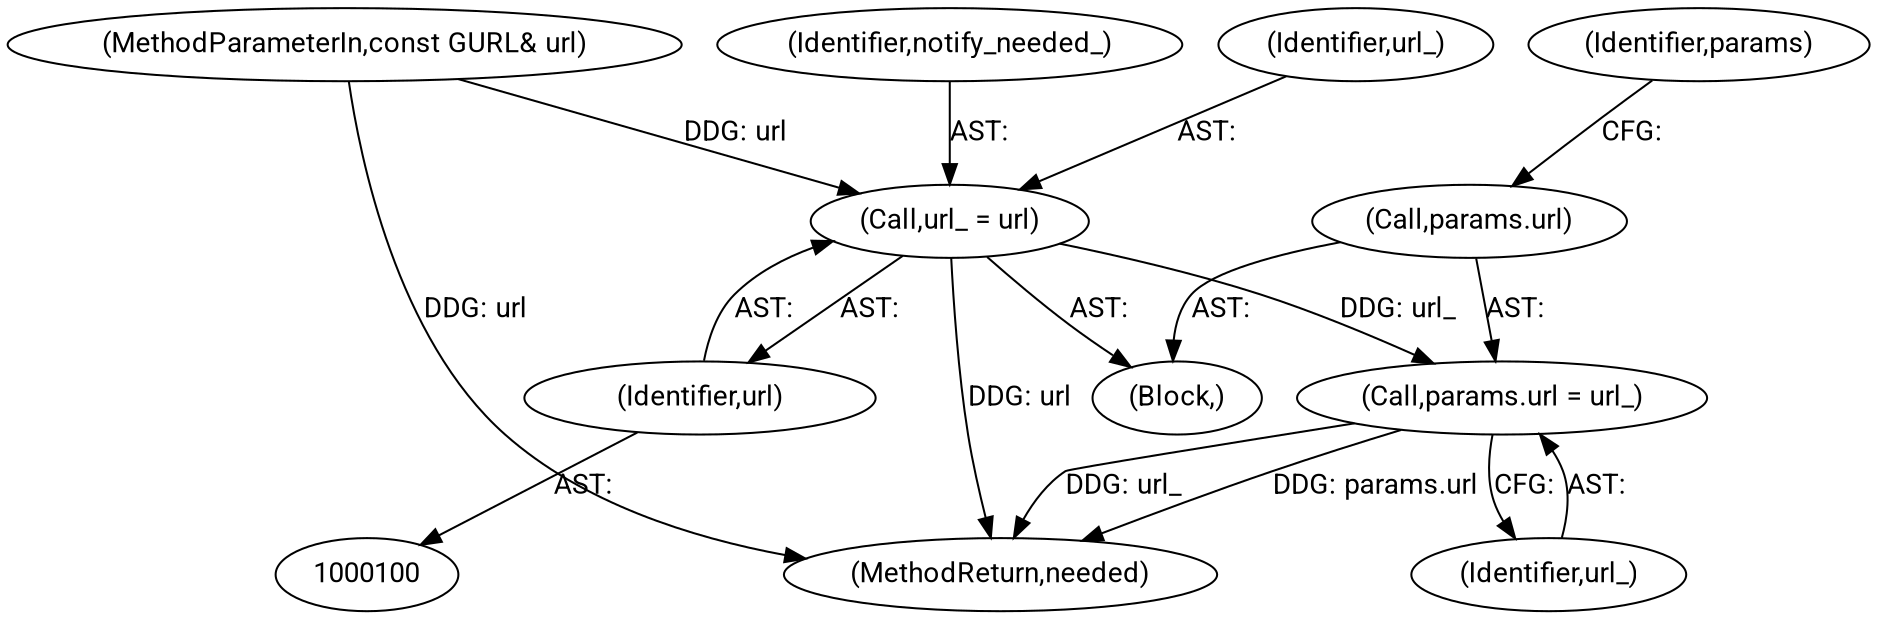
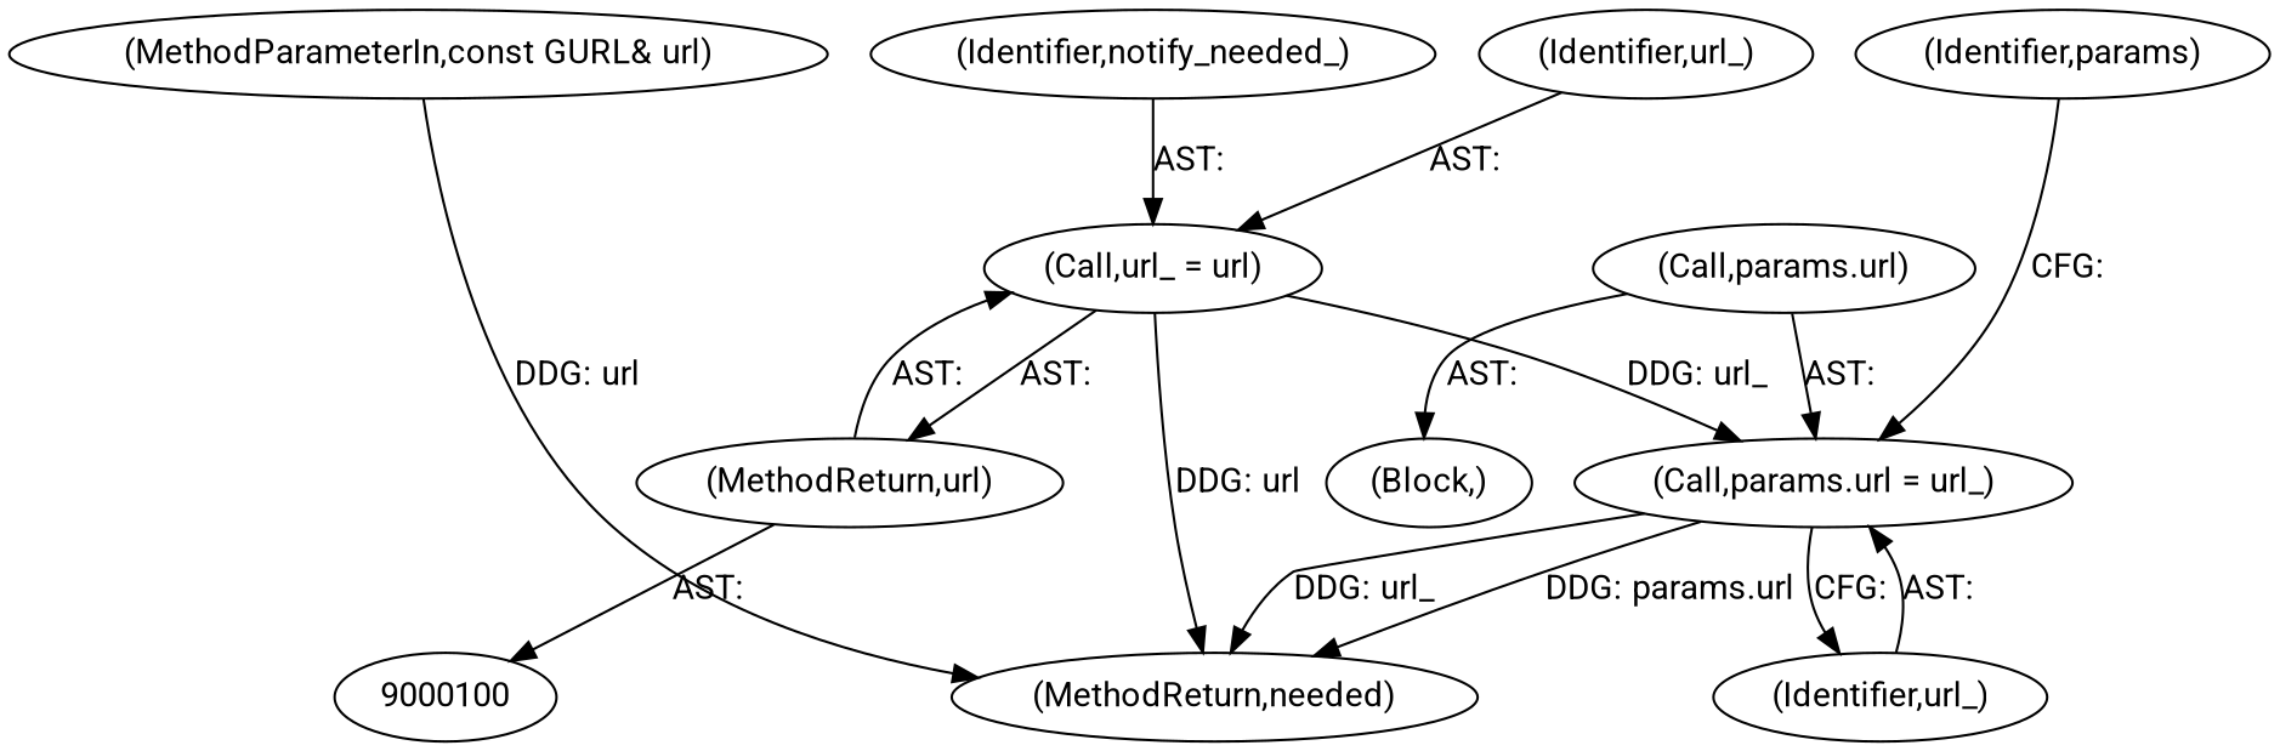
  digraph {
    fontname=Roboto
    node [fontname=Roboto]
    edge [fontname=Roboto]
    n1 [label="(Call,url_ = url)"]
    n2 [label="(Call,params.url = url_)"]
-   n3 [label="(Identifier,url)"]
+   n3 [label="(MethodReturn,url)"]
    n4 [label="(Block,)"]
    n5 [label="(MethodReturn,needed)"]
    n6 [label="(Identifier,url_)"]
-   1000100
+   1000100 [label=9000100]
    n8 [label="(MethodParameterIn,const GURL& url)"]
    n9 [label="(Identifier,notify_needed_)"]
    n10 [label="(Identifier,params)"]
    n11 [label="(Identifier,url_)"]
    n12 [label="(Call,params.url)"]
    n1 -> n2 [label="DDG: url_"]
    n1 -> n3 [label="AST: "]
-   n1 -> n4 [label="AST: "]
    n1 -> n5 [label="DDG: url"]
    n2 -> n5 [label="DDG: params.url"]
    n2 -> n5 [label="DDG: url_"]
    n2 -> n6 [label="CFG: "]
    n3 -> n1 [label="AST: "]
    n3 -> 1000100 [label="AST: "]
    n6 -> n2 [label="AST: "]
-   n8 -> n1 [label="DDG: url"]
    n8 -> n5 [label="DDG: url"]
    n9 -> n1 [label="AST: "]
-   n10 -> n12 [label="CFG: "]
+   n10 -> n2 [label="CFG: "]
    n11 -> n1 [label="AST: "]
    n12 -> n2 [label="AST: "]
    n12 -> n4 [label="AST: "]
  }
